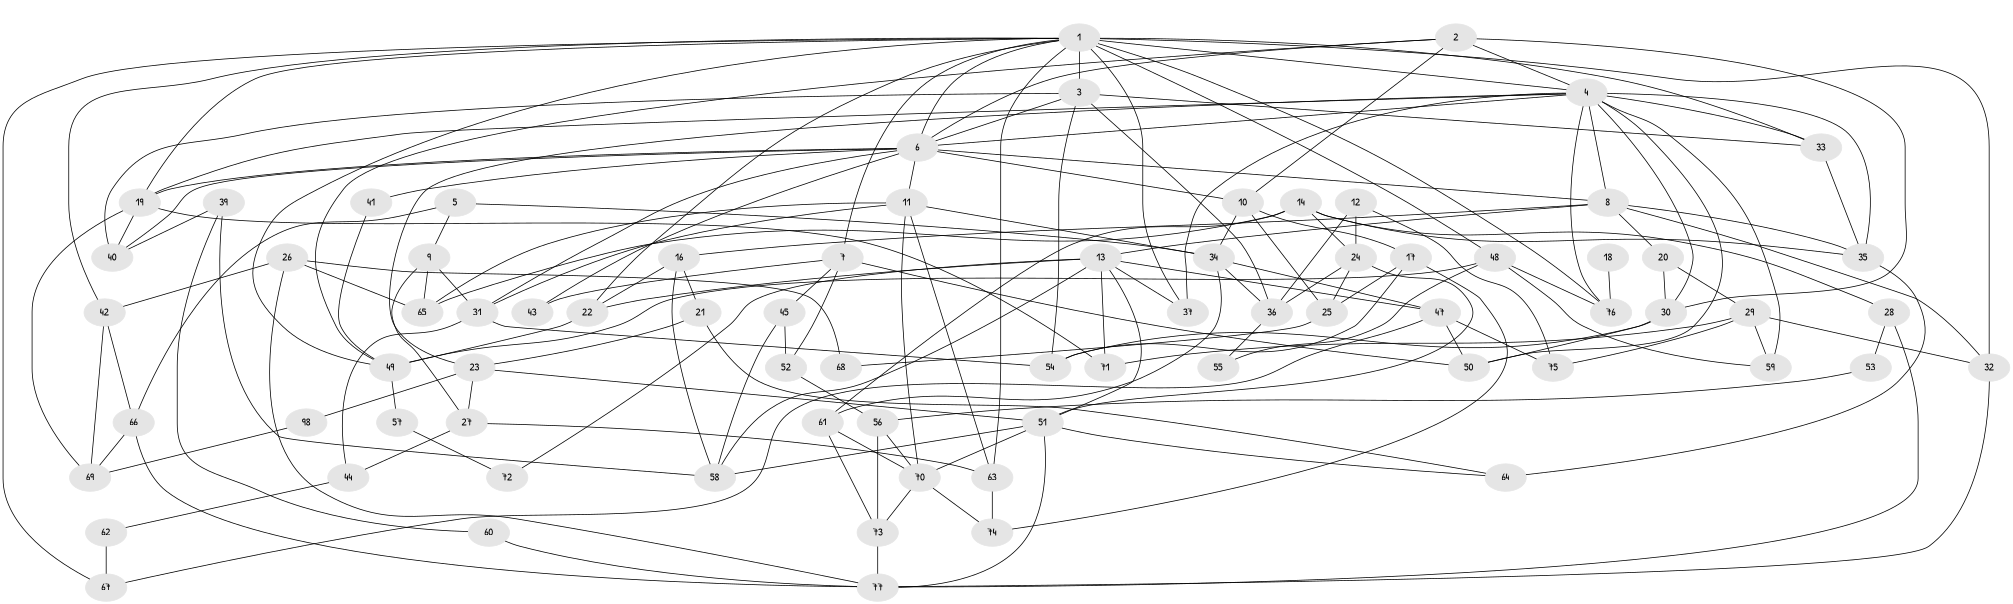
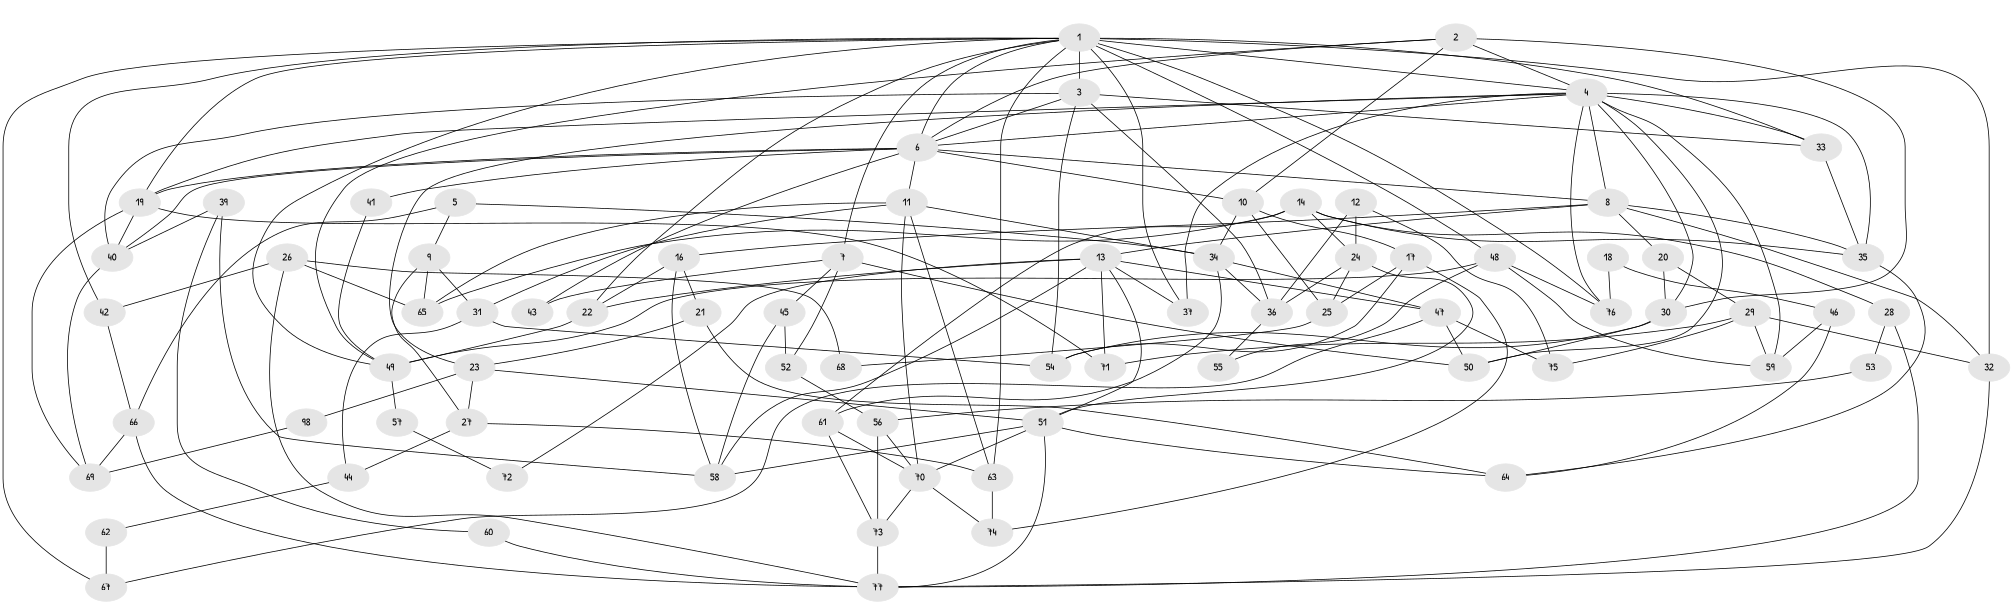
  graph {
    fontname="Patrick Hand"
    node [color=gray90 fontname="Patrick Hand" style=filled]
    edge [fontname="Patrick Hand" weight=1.0]
    1
    3
    4
    6
    7
    19
    22
    32
    33
    37
    42
    48
    49
    63
    67
    76
    36
    40
    54
    30
    8
    23
    35
    50
    59
    10
    11
    31
    41
    43
    45
    52
    69
    71
    77
    66
    55
    57
    74
    2
    34
    17
    25
    13
    16
    20
    27
    51
    n49 [label=98]
    64
    5
    9
    65
    47
    61
    70
    44
    58
    56
    72
    21
    29
    68
    73
    12
    24
    75
    14
    28
    53
    18
+   46
    26
    62
    39
    60
    1 -- 3
    1 -- 4
    1 -- 6
    1 -- 7
    1 -- 19
    1 -- 22
    1 -- 32 [weight=3.0]
    1 -- 33
    1 -- 37 [weight=2.0]
    1 -- 42
    1 -- 48
    1 -- 49
    1 -- 63 [weight=2.0]
    1 -- 67
    1 -- 76
    3 -- 6
    3 -- 33 [weight=2.0]
    3 -- 36
    3 -- 40
    3 -- 54
    4 -- 6
    4 -- 19
    4 -- 33 [weight=2.0]
    4 -- 37 [weight=2.0]
    4 -- 76
    4 -- 30
    4 -- 8
    4 -- 23
    4 -- 35 [weight=2.0]
    4 -- 50
    4 -- 59
    6 -- 19
    6 -- 40
    6 -- 8
    6 -- 10
    6 -- 11
-   6 -- 31
    6 -- 41
    6 -- 43
    7 -- 50
    7 -- 43
    7 -- 45
    7 -- 52
    19 -- 40
    19 -- 69
    19 -- 71
    22 -- 49
    32 -- 77
    33 -- 35
    42 -- 66
    48 -- 49
    48 -- 76
    48 -- 59
    48 -- 55
    49 -- 57
    63 -- 74
    36 -- 55
-   42 -- 69
+   40 -- 69
    30 -- 54
    30 -- 50
    8 -- 32
    8 -- 35
    8 -- 13
    8 -- 16
    8 -- 20
    23 -- 27
    23 -- 51
    23 -- n49
    35 -- 64
    10 -- 34
    10 -- 17
    10 -- 25
    11 -- 63
    11 -- 31
    11 -- 34
    11 -- 65
    11 -- 70
    31 -- 54
    31 -- 44
    41 -- 49
    45 -- 52
    45 -- 58
    52 -- 56
    66 -- 69
    66 -- 77
    57 -- 72
    2 -- 4
    2 -- 6
    2 -- 49
    2 -- 30
    2 -- 10
    34 -- 36
    34 -- 47
    34 -- 61
    17 -- 54
    17 -- 74
    17 -- 25
    25 -- 68
    13 -- 22
    13 -- 37
    13 -- 71
    13 -- 51
    13 -- 47 [weight=2.0]
    13 -- 58
    13 -- 72
    16 -- 22
    16 -- 58
    16 -- 21
    20 -- 30
    20 -- 29
    27 -- 63
    27 -- 44
    51 -- 77
    51 -- 64
    51 -- 70
    51 -- 58
    n49 -- 69
    5 -- 66
    5 -- 34
    5 -- 9
    9 -- 31
    9 -- 27
    9 -- 65
    47 -- 67
    47 -- 50
    47 -- 75
    61 -- 70
    61 -- 73
    70 -- 74
    70 -- 73
    44 -- 62
    56 -- 70
    56 -- 73
    21 -- 23
    21 -- 64
    29 -- 32
    29 -- 59
    29 -- 71
    29 -- 75
    73 -- 77
    12 -- 36
    12 -- 24
    12 -- 75
    24 -- 36
    24 -- 25
    24 -- 51
    14 -- 35
    14 -- 65
    14 -- 61
    14 -- 24
    14 -- 28
    28 -- 77
    28 -- 53
    53 -- 56
    18 -- 76
+   18 -- 46
+   46 -- 59
+   46 -- 64
    26 -- 42
    26 -- 77
    26 -- 65
    26 -- 68
    62 -- 67
    39 -- 40
    39 -- 58
    39 -- 60
    60 -- 77
  }
